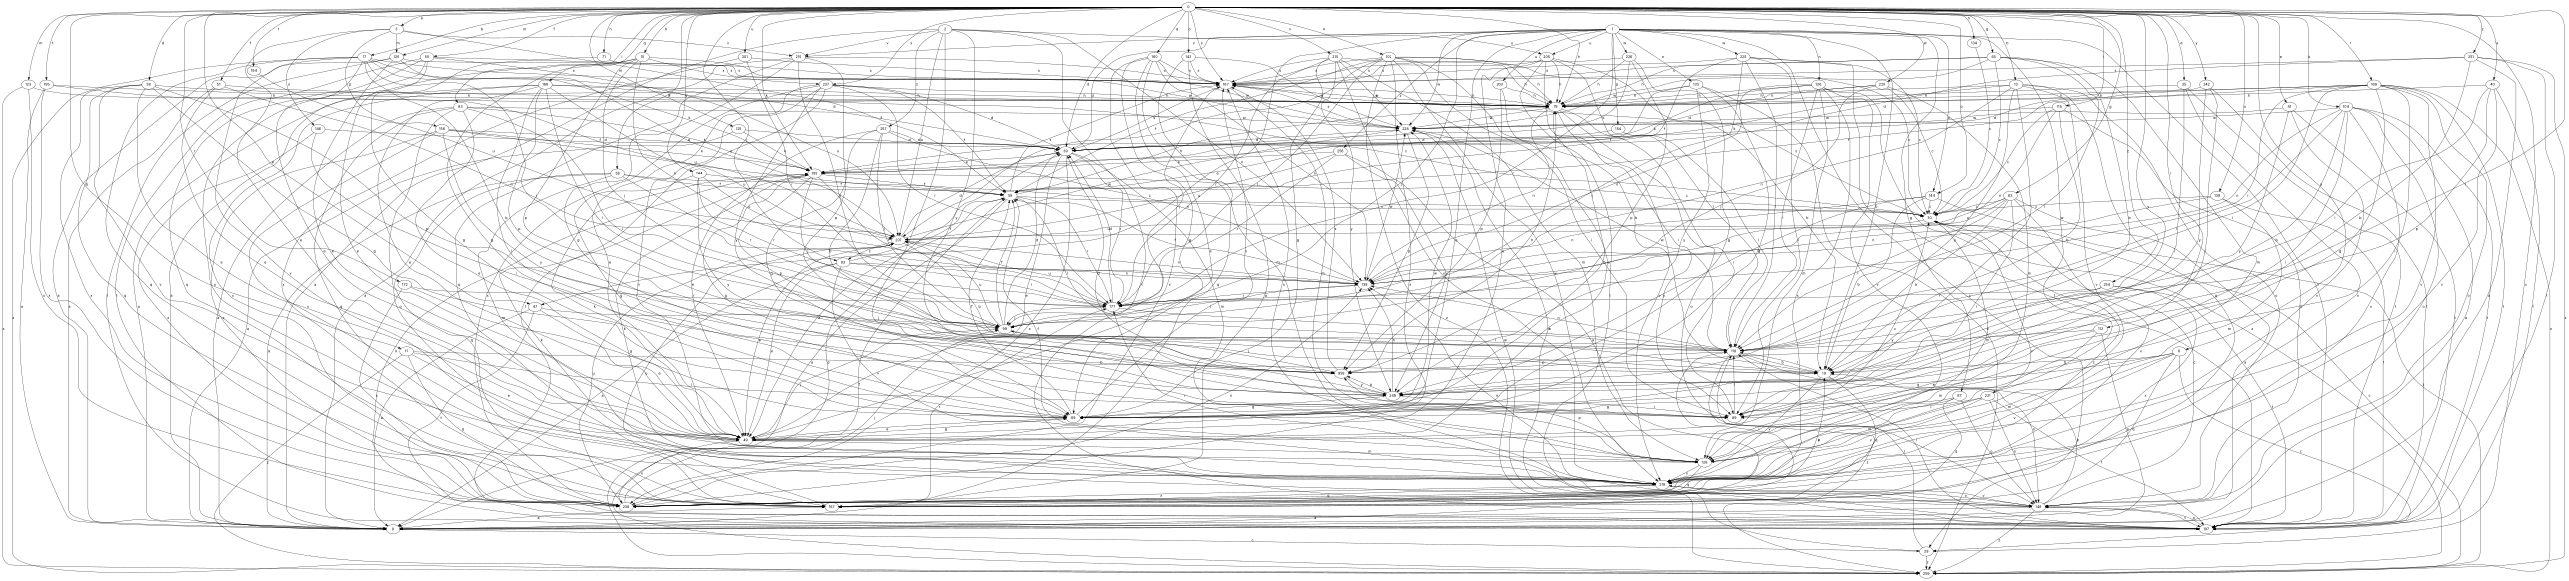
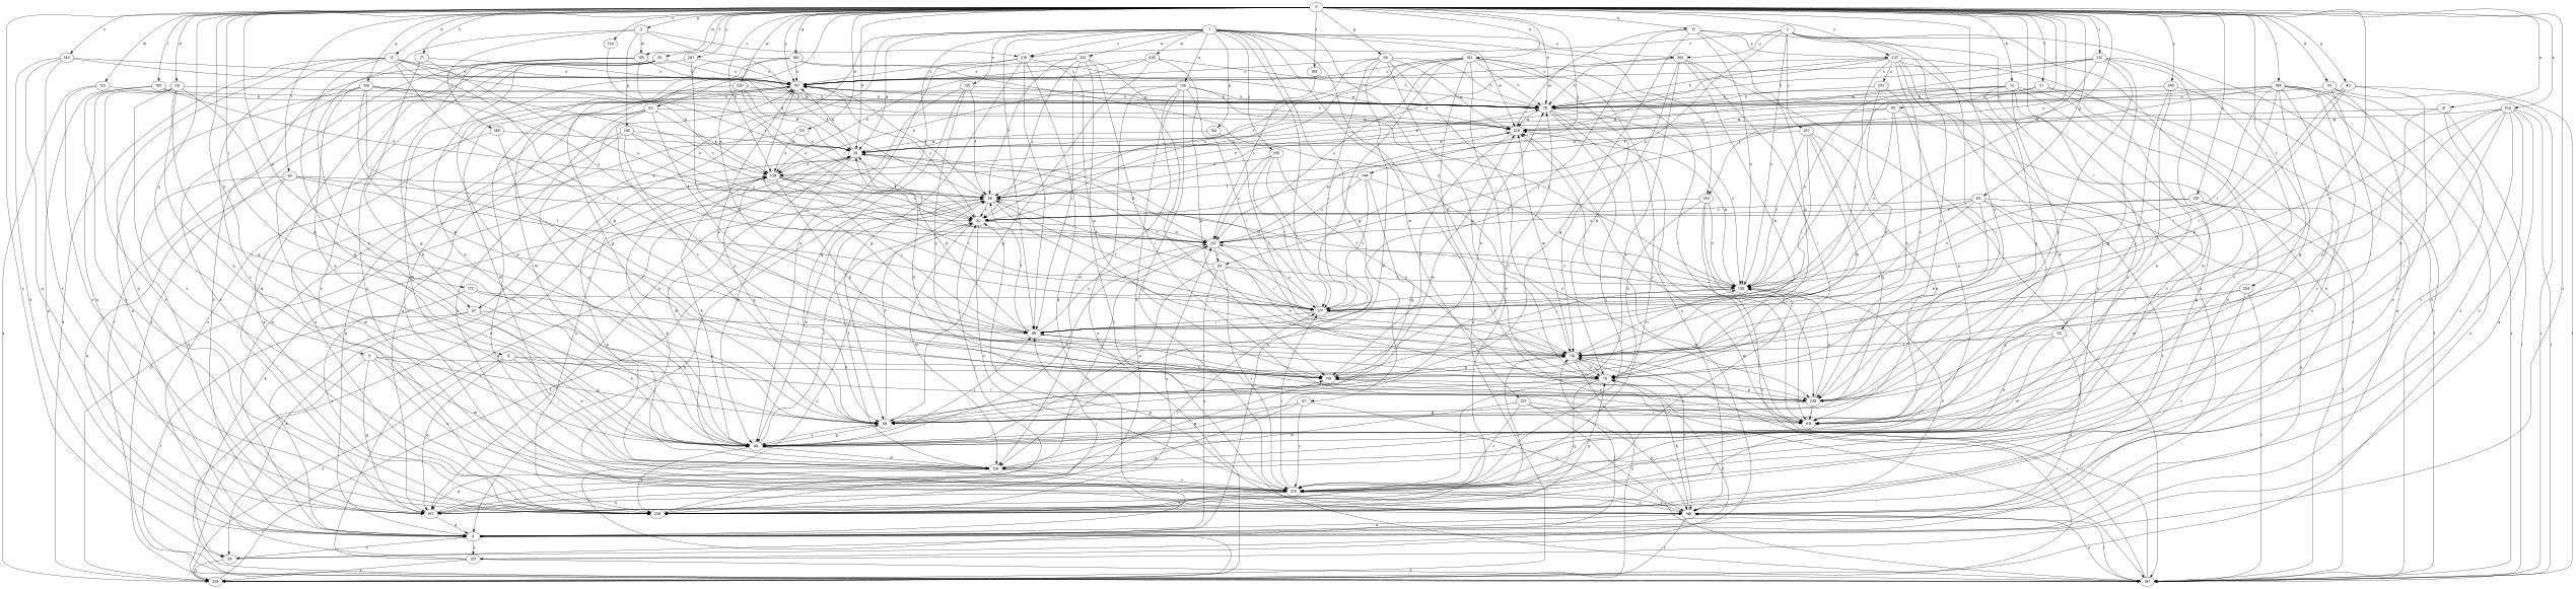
  strict digraph {
    fontname=Inter
    node [fontname=Inter]
    edge [fontname=Inter]
    0
    3
    6
    12
    13
    15
    17
    29
    35
    38
    39
    40
    41
    47
    51
    55
    58
    63
    65
    71
    79
    83
    93
    102
    104
    109
    112
    115
    118
    123
    125
    126
    134
    139
    143
    144
    160
    166
    169
    172
    187
    194
    195
    201
    215
    220
    237
    242
    244
    249
    251
    254
    49
    n54 [label=219]
    59
    146
    156
    19
    69
    128
    167
    218
    89
    259
    138
    148
    99
    228
    9
-   158 [label=958]
+   158
    197
    238
    177
    30
    207
    1
    67
    135
    136
    154
    203
    205
    221
    225
    226
    256
    2
    257
    0 -> 3 [label=a]
    0 -> 6 [label=a]
    0 -> 12 [label=b]
    0 -> 13 [label=b]
    0 -> 15 [label=b]
    0 -> 17 [label=b]
    0 -> 29 [label=c]
    0 -> 35 [label=d]
    0 -> 38 [label=d]
    0 -> 39 [label=d]
    0 -> 40 [label=e]
    0 -> 41 [label=e]
    0 -> 47 [label=e]
    0 -> 51 [label=f]
    0 -> 55 [label=f]
    0 -> 58 [label=f]
    0 -> 63 [label=g]
    0 -> 65 [label=g]
    0 -> 71 [label=h]
    0 -> 79 [label=h]
    0 -> 83 [label=i]
    0 -> 93 [label=j]
    0 -> 102 [label=k]
    0 -> 104 [label=k]
    0 -> 109 [label=k]
    0 -> 112 [label=l]
    0 -> 115 [label=l]
    0 -> 118 [label=l]
    0 -> 123 [label=m]
    0 -> 125 [label=m]
    0 -> 126 [label=m]
    0 -> 134 [label=n]
    0 -> 139 [label=o]
    0 -> 143 [label=o]
    0 -> 144 [label=o]
    0 -> 160 [label=q]
    0 -> 166 [label=q]
    0 -> 169 [label=r]
    0 -> 172 [label=r]
    0 -> 187 [label=s]
    0 -> 194 [label=t]
    0 -> 195 [label=t]
    0 -> 201 [label=u]
    0 -> 215 [label=v]
    0 -> 220 [label=w]
    0 -> 237 [label=x]
    0 -> 242 [label=y]
    0 -> 244 [label=y]
    0 -> 249 [label=y]
    0 -> 251 [label=z]
    0 -> 254 [label=z]
    3 -> 126 [label=m]
    3 -> 49 [label=e]
    3 -> n54 [label=v]
    3 -> 59 [label=f]
    3 -> 146 [label=o]
    3 -> 156 [label=p]
    6 -> 29 [label=c]
    6 -> 19 [label=b]
    6 -> 69 [label=g]
    6 -> 128 [label=m]
    6 -> 167 [label=q]
    6 -> 218 [label=v]
    12 -> 49 [label=e]
    12 -> 19 [label=b]
    12 -> 167 [label=q]
    12 -> 89 [label=i]
    12 -> 259 [label=z]
    13 -> 79 [label=h]
    13 -> 109 [label=k]
    13 -> 249 [label=y]
    13 -> 167 [label=q]
    13 -> 218 [label=v]
    13 -> 89 [label=i]
    13 -> 138 [label=n]
    13 -> 148 [label=o]
    15 -> 237 [label=x]
    15 -> 69 [label=g]
    15 -> 138 [label=n]
    15 -> 99 [label=j]
    15 -> 228 [label=w]
    15 -> 9 [label=a]
    15 -> 158 [label=p]
    17 -> 39 [label=d]
    17 -> 109 [label=k]
    17 -> 187 [label=s]
    17 -> 49 [label=e]
    17 -> 19 [label=b]
    17 -> 167 [label=q]
    17 -> 218 [label=v]
    17 -> 259 [label=z]
    17 -> 99 [label=j]
    29 -> 118 [label=l]
    29 -> 259 [label=z]
    29 -> 228 [label=w]
    35 -> 79 [label=h]
    35 -> 89 [label=i]
    35 -> 197 [label=t]
    35 -> 238 [label=x]
    38 -> 79 [label=h]
    38 -> 49 [label=e]
    38 -> 69 [label=g]
    38 -> 167 [label=q]
    38 -> 218 [label=v]
    38 -> 158 [label=p]
    38 -> 238 [label=x]
    39 -> 109 [label=k]
    39 -> 187 [label=s]
    39 -> 49 [label=e]
    39 -> 128 [label=m]
    39 -> 238 [label=x]
    39 -> 177 [label=r]
    40 -> 79 [label=h]
    40 -> 118 [label=l]
    40 -> 218 [label=v]
    40 -> 158 [label=p]
    40 -> 197 [label=t]
    41 -> 249 [label=y]
    41 -> 218 [label=v]
    41 -> 228 [label=w]
    41 -> 197 [label=t]
    47 -> 49 [label=e]
    47 -> 99 [label=j]
    47 -> 9 [label=a]
    47 -> 197 [label=t]
    51 -> 79 [label=h]
    51 -> 49 [label=e]
    51 -> 138 [label=n]
    51 -> 9 [label=a]
    55 -> 187 [label=s]
    55 -> 49 [label=e]
    55 -> 167 [label=q]
    55 -> 148 [label=o]
    55 -> 197 [label=t]
    58 -> 59 [label=f]
    58 -> 128 [label=m]
    58 -> 167 [label=q]
    58 -> 9 [label=a]
    58 -> 177 [label=r]
    58 -> 30 [label=c]
    63 -> 118 [label=l]
    63 -> 19 [label=b]
    63 -> 89 [label=i]
    63 -> 9 [label=a]
    63 -> 238 [label=x]
    63 -> 177 [label=r]
    63 -> 30 [label=c]
    63 -> 207 [label=u]
    65 -> 79 [label=h]
    65 -> 118 [label=l]
    65 -> 187 [label=s]
    65 -> 19 [label=b]
    65 -> 128 [label=m]
+   65 -> 99 [label=j]
    65 -> 228 [label=w]
    65 -> 30 [label=c]
    71 -> 187 [label=s]
    71 -> 69 [label=g]
-   55 -> 207 [label=u]
+   71 -> 207 [label=u]
    79 -> 187 [label=s]
    79 -> 218 [label=v]
    79 -> 89 [label=i]
    79 -> 138 [label=n]
    79 -> 148 [label=o]
    79 -> 228 [label=w]
    83 -> 109 [label=k]
    83 -> 118 [label=l]
    83 -> 49 [label=e]
    83 -> 167 [label=q]
    83 -> 148 [label=o]
    83 -> 228 [label=w]
    83 -> 9 [label=a]
    93 -> 49 [label=e]
    93 -> 59 [label=f]
    93 -> 218 [label=v]
    93 -> 138 [label=n]
    93 -> 9 [label=a]
    93 -> 177 [label=r]
    102 -> 79 [label=h]
    102 -> 187 [label=s]
    102 -> 59 [label=f]
    102 -> 19 [label=b]
    102 -> 218 [label=v]
    102 -> 89 [label=i]
    102 -> 259 [label=z]
    102 -> 238 [label=x]
    102 -> 177 [label=r]
    102 -> 30 [label=c]
    102 -> 207 [label=u]
    104 -> 118 [label=l]
    104 -> 19 [label=b]
    104 -> 89 [label=i]
    104 -> 138 [label=n]
    104 -> 148 [label=o]
    104 -> 228 [label=w]
    104 -> 9 [label=a]
    104 -> 197 [label=t]
    104 -> 238 [label=x]
    109 -> 59 [label=f]
    109 -> 69 [label=g]
    109 -> 99 [label=j]
    109 -> 158 [label=p]
    109 -> 177 [label=r]
    109 -> 30 [label=c]
    112 -> 118 [label=l]
    112 -> 49 [label=e]
    112 -> 128 [label=m]
    112 -> 9 [label=a]
    115 -> 19 [label=b]
    115 -> 138 [label=n]
    115 -> 148 [label=o]
    115 -> 228 [label=w]
    115 -> 30 [label=c]
    118 -> 19 [label=b]
    118 -> 259 [label=z]
    118 -> 138 [label=n]
    118 -> 148 [label=o]
    118 -> 228 [label=w]
    118 -> 158 [label=p]
    123 -> 79 [label=h]
    123 -> 259 [label=z]
    123 -> 238 [label=x]
    125 -> 39 [label=d]
    125 -> 109 [label=k]
    125 -> 9 [label=a]
    126 -> 187 [label=s]
    126 -> 49 [label=e]
    126 -> 9 [label=a]
    126 -> 197 [label=t]
    126 -> 207 [label=u]
    134 -> 30 [label=c]
    139 -> 128 [label=m]
    139 -> 138 [label=n]
    139 -> 197 [label=t]
    139 -> 30 [label=c]
    143 -> 187 [label=s]
    143 -> 167 [label=q]
    143 -> 228 [label=w]
    143 -> 9 [label=a]
-   160 -> 238 [label=x]
+   143 -> 238 [label=x]
    144 -> 249 [label=y]
    144 -> 19 [label=b]
    144 -> 259 [label=z]
    144 -> 138 [label=n]
    144 -> 30 [label=c]
    160 -> 187 [label=s]
    160 -> 49 [label=e]
    160 -> 69 [label=g]
    160 -> 128 [label=m]
    160 -> 138 [label=n]
    160 -> 228 [label=w]
    166 -> 79 [label=h]
    166 -> 118 [label=l]
    166 -> 49 [label=e]
-   166 -> 89 [label=i]
    166 -> 9 [label=a]
    166 -> 158 [label=p]
    166 -> 238 [label=x]
    166 -> 30 [label=c]
    166 -> 207 [label=u]
    169 -> 39 [label=d]
    169 -> 79 [label=h]
    169 -> 118 [label=l]
    169 -> 59 [label=f]
    169 -> 69 [label=g]
    169 -> 218 [label=v]
    169 -> 89 [label=i]
    169 -> 259 [label=z]
    169 -> 148 [label=o]
    169 -> 197 [label=t]
    169 -> 177 [label=r]
    172 -> 69 [label=g]
    172 -> 238 [label=x]
    172 -> 177 [label=r]
    187 -> 79 [label=h]
    187 -> 128 [label=m]
    187 -> 99 [label=j]
    194 -> 207 [label=u]
    195 -> 79 [label=h]
    195 -> 59 [label=f]
    195 -> 9 [label=a]
    195 -> 238 [label=x]
    201 -> 187 [label=s]
    201 -> 238 [label=x]
    201 -> 177 [label=r]
    215 -> 79 [label=h]
    215 -> 187 [label=s]
    215 -> 249 [label=y]
    215 -> 69 [label=g]
    215 -> 128 [label=m]
    215 -> 218 [label=v]
    215 -> 228 [label=w]
    215 -> 177 [label=r]
    220 -> 39 [label=d]
    220 -> 79 [label=h]
    220 -> 128 [label=m]
    220 -> 99 [label=j]
    220 -> 30 [label=c]
    237 -> 39 [label=d]
    237 -> 79 [label=h]
    237 -> 249 [label=y]
    237 -> 49 [label=e]
    237 -> 59 [label=f]
    237 -> 218 [label=v]
    237 -> 197 [label=t]
    237 -> 238 [label=x]
    237 -> 177 [label=r]
    242 -> 79 [label=h]
    242 -> 249 [label=y]
    242 -> 89 [label=i]
    242 -> 197 [label=t]
    244 -> 249 [label=y]
    244 -> 59 [label=f]
    244 -> 69 [label=g]
    244 -> 177 [label=r]
    244 -> 207 [label=u]
    249 -> 39 [label=d]
    249 -> 69 [label=g]
    249 -> 89 [label=i]
    249 -> 138 [label=n]
    249 -> 158 [label=p]
    251 -> 39 [label=d]
    251 -> 187 [label=s]
    251 -> 19 [label=b]
    251 -> 259 [label=z]
-   251 -> 9 [label=a]
+   9 -> 251 [label=a]
    251 -> 197 [label=t]
    254 -> 249 [label=y]
    254 -> 197 [label=t]
    254 -> 238 [label=x]
    254 -> 177 [label=r]
    49 -> 109 [label=k]
    49 -> 69 [label=g]
    49 -> 128 [label=m]
    49 -> 99 [label=j]
    49 -> 238 [label=x]
    49 -> 30 [label=c]
    n54 -> 187 [label=s]
    n54 -> 69 [label=g]
    n54 -> 167 [label=q]
    n54 -> 99 [label=j]
    n54 -> 9 [label=a]
    n54 -> 158 [label=p]
    59 -> 79 [label=h]
    59 -> 118 [label=l]
    59 -> 187 [label=s]
    59 -> 49 [label=e]
    59 -> 9 [label=a]
    59 -> 177 [label=r]
    59 -> 30 [label=c]
    146 -> 39 [label=d]
    146 -> 89 [label=i]
    146 -> 238 [label=x]
    156 -> 39 [label=d]
    156 -> 109 [label=k]
    156 -> 249 [label=y]
    156 -> 218 [label=v]
    156 -> 238 [label=x]
    156 -> 207 [label=u]
    19 -> 118 [label=l]
    19 -> 167 [label=q]
    19 -> 218 [label=v]
    69 -> 79 [label=h]
    69 -> 187 [label=s]
    69 -> 49 [label=e]
    69 -> 59 [label=f]
    69 -> 228 [label=w]
    128 -> 59 [label=f]
    128 -> 167 [label=q]
    128 -> 218 [label=v]
    128 -> 158 [label=p]
    167 -> 118 [label=l]
    167 -> 9 [label=a]
    167 -> 177 [label=r]
    167 -> 207 [label=u]
    218 -> 109 [label=k]
    218 -> 187 [label=s]
    218 -> 167 [label=q]
    218 -> 148 [label=o]
    218 -> 238 [label=x]
    218 -> 177 [label=r]
    89 -> 118 [label=l]
    259 -> 39 [label=d]
    259 -> 59 [label=f]
    259 -> 30 [label=c]
    138 -> 59 [label=f]
    138 -> 99 [label=j]
    138 -> 228 [label=w]
    138 -> 177 [label=r]
    148 -> 109 [label=k]
    148 -> 19 [label=b]
    148 -> 218 [label=v]
    148 -> 259 [label=z]
    148 -> 138 [label=n]
    148 -> 9 [label=a]
    148 -> 197 [label=t]
    148 -> 30 [label=c]
    99 -> 39 [label=d]
    99 -> 118 [label=l]
    99 -> 59 [label=f]
    99 -> 207 [label=u]
    228 -> 39 [label=d]
    228 -> 187 [label=s]
    228 -> 158 [label=p]
    9 -> 29 [label=c]
    158 -> 79 [label=h]
    158 -> 187 [label=s]
    158 -> 249 [label=y]
    158 -> 99 [label=j]
    197 -> 109 [label=k]
    197 -> 118 [label=l]
    197 -> 148 [label=o]
    197 -> 228 [label=w]
    238 -> 19 [label=b]
    238 -> 138 [label=n]
    238 -> 99 [label=j]
    238 -> 30 [label=c]
    238 -> 207 [label=u]
    177 -> 39 [label=d]
    177 -> 118 [label=l]
    177 -> 99 [label=j]
    177 -> 207 [label=u]
    30 -> 187 [label=s]
    30 -> 128 [label=m]
    30 -> 218 [label=v]
    30 -> 207 [label=u]
    207 -> 39 [label=d]
    207 -> 93 [label=z]
    207 -> 49 [label=e]
    207 -> 19 [label=b]
    207 -> 138 [label=n]
    207 -> 228 [label=w]
    1 -> 29 [label=c]
    1 -> 39 [label=d]
    1 -> 47 [label=e]
    1 -> 144 [label=o]
    1 -> 49 [label=e]
    1 -> n54 [label=v]
    1 -> 19 [label=b]
    1 -> 99 [label=j]
    1 -> 228 [label=w]
    1 -> 197 [label=t]
    1 -> 177 [label=r]
    1 -> 67 [label=g]
    1 -> 135 [label=n]
    1 -> 136 [label=n]
    1 -> 154 [label=p]
-   1 -> 203 [label=u]
+   237 -> 203 [label=u]
    1 -> 205 [label=u]
    1 -> 221 [label=w]
    1 -> 225 [label=w]
    1 -> 226 [label=w]
    1 -> 256 [label=z]
    67 -> 69 [label=g]
    67 -> 167 [label=q]
    67 -> 218 [label=v]
    67 -> 148 [label=o]
    135 -> 79 [label=h]
    135 -> 249 [label=y]
    135 -> 59 [label=f]
    135 -> 69 [label=g]
    135 -> 259 [label=z]
    136 -> 79 [label=h]
    136 -> 109 [label=k]
    136 -> 118 [label=l]
    136 -> 128 [label=m]
    136 -> 218 [label=v]
    136 -> 259 [label=z]
    136 -> 138 [label=n]
    136 -> 238 [label=x]
    154 -> 39 [label=d]
    154 -> 118 [label=l]
    203 -> 79 [label=h]
    203 -> 49 [label=e]
    203 -> 158 [label=p]
    205 -> 79 [label=h]
    205 -> 118 [label=l]
    205 -> 187 [label=s]
    205 -> 49 [label=e]
    205 -> 19 [label=b]
    205 -> 89 [label=i]
    205 -> 197 [label=t]
    221 -> 128 [label=m]
    221 -> 218 [label=v]
    221 -> 89 [label=i]
    221 -> 148 [label=o]
    221 -> 197 [label=t]
    225 -> 118 [label=l]
    225 -> 187 [label=s]
    225 -> 59 [label=f]
    225 -> 89 [label=i]
    225 -> 99 [label=j]
    225 -> 197 [label=t]
    225 -> 30 [label=c]
    226 -> 79 [label=h]
    226 -> 109 [label=k]
    226 -> 187 [label=s]
    226 -> 69 [label=g]
    226 -> 158 [label=p]
    256 -> 109 [label=k]
    256 -> 249 [label=y]
    256 -> 9 [label=a]
    256 -> 177 [label=r]
    256 -> 207 [label=u]
    2 -> 249 [label=y]
    2 -> n54 [label=v]
    2 -> 89 [label=i]
    2 -> 138 [label=n]
    2 -> 9 [label=a]
    2 -> 197 [label=t]
    2 -> 207 [label=u]
    2 -> 205 [label=u]
    2 -> 257 [label=z]
    257 -> 39 [label=d]
    257 -> 49 [label=e]
    257 -> 19 [label=b]
    257 -> 69 [label=g]
    257 -> 138 [label=n]
    257 -> 99 [label=j]
  }
